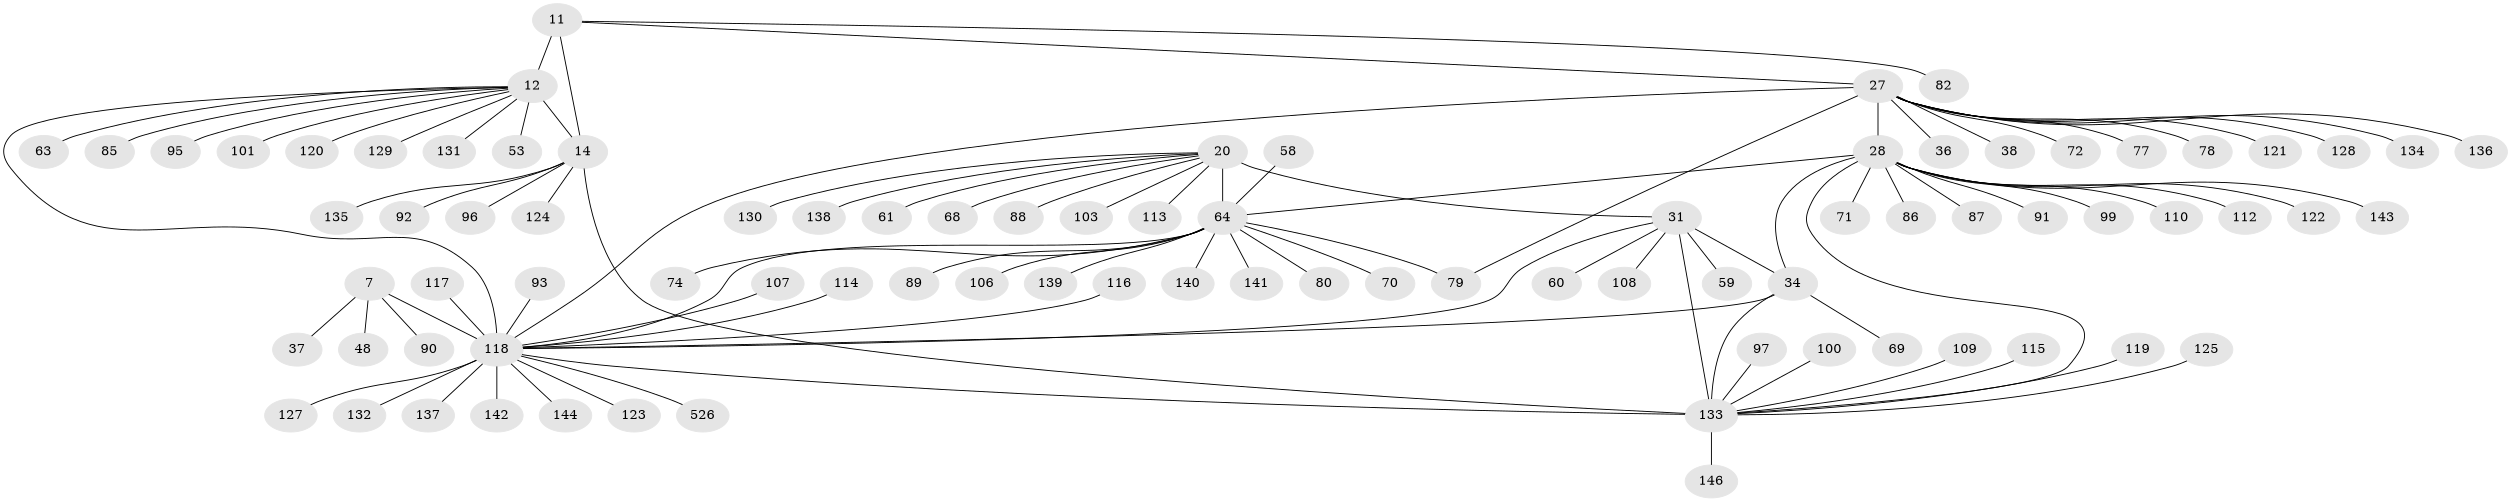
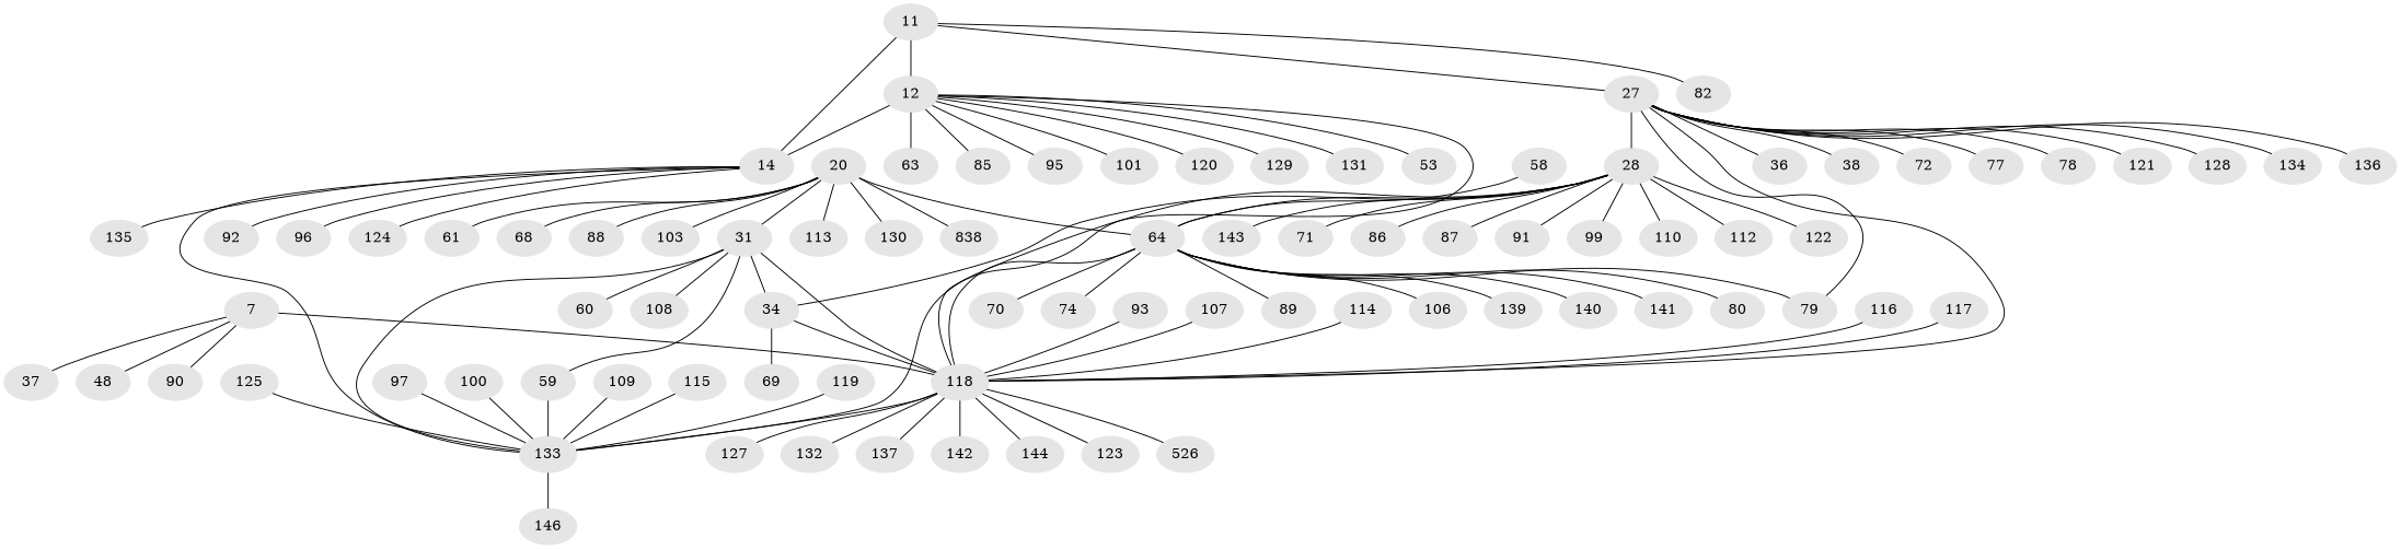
  graph {
    node [color=gray90 style=filled]
    7 [super="+4"]
    37
    48
    90
    118 [super="+66+62+67+81"]
    133 [super="+35+43+75+45+50+55+56+73+83+94"]
    123
    n8 [label=526]
    127
    132 [super="+76"]
    137
    142
    144
    11 [super="+10"]
    12 [super="+9"]
    14 [super="+13"]
    27 [super="+26+24"]
    82
    53
    63
    85
    95
    101
    120
    129
    131
    92
    96
    124 [super="+40"]
    135
    28 [super="+25+23"]
    36
    38
    72
    77
    78
    121
    128 [super="+105"]
    134
    136 [super="+46"]
    79
    64 [super="+21+49"]
    80
    70
    74
    89 [super="+42"]
    106
    139
    140
    141 [super="+104"]
    146
    20 [super="+19+16"]
    31 [super="+30"]
    61
    68
    88
    103
    113
    130
-   138
+   138 [label=838]
    34 [super="+33"]
    59
    60
    108
    71
    86
    87
    91
    99 [super="+65+84"]
    110
    112
    122
    143
    69
    58
    93 [super="+54"]
    97
    100
    107 [super="+98"]
    109
    114 [super="+102"]
    115
    116
    117
    119
    125 [super="+52+111"]
    7 -- 37
    7 -- 48
    7 -- 90
    7 -- 118 [weight=10]
    118 -- 133
    118 -- 123
    118 -- n8
    118 -- 127
    118 -- 132
    118 -- 137
    118 -- 142
    118 -- 144
    133 -- 146
    11 -- 12 [weight=6]
    11 -- 14 [weight=4]
    11 -- 27
    11 -- 82
    12 -- 118
    12 -- 14 [weight=6]
    12 -- 53
    12 -- 63
    12 -- 85
    12 -- 95
    12 -- 101
    12 -- 120
    12 -- 129
    12 -- 131
    14 -- 133
    14 -- 92
    14 -- 96
    14 -- 124
    14 -- 135
    27 -- 118
    27 -- 28 [weight=12]
    27 -- 36
    27 -- 38
    27 -- 72
    27 -- 77
    27 -- 78
    27 -- 121
    27 -- 128
    27 -- 134
    27 -- 136
    27 -- 79
    28 -- 133
    28 -- 64
    28 -- 34
    28 -- 71
    28 -- 86
    28 -- 87
    28 -- 91
    28 -- 99
    28 -- 110
    28 -- 112
    28 -- 122
    28 -- 143
    64 -- 118
    64 -- 79
    64 -- 80
    64 -- 70
    64 -- 74
    64 -- 89
    64 -- 106
    64 -- 139
    64 -- 140
    64 -- 141
    20 -- 64 [weight=12]
    20 -- 31
    20 -- 61
    20 -- 68
    20 -- 88
    20 -- 103
    20 -- 113
    20 -- 130
    20 -- 138
    31 -- 118 [weight=3]
    31 -- 133 [weight=6]
    31 -- 34 [weight=4]
    31 -- 59
    31 -- 60
    31 -- 108
    34 -- 118
-   34 -- 133 [weight=6]
+   59 -- 133 [weight=6]
    34 -- 69
    58 -- 64
    93 -- 118
    97 -- 133
    100 -- 133
    107 -- 118
    109 -- 133
    114 -- 118
    115 -- 133
    116 -- 118
    117 -- 118
    119 -- 133
    125 -- 133
  }
